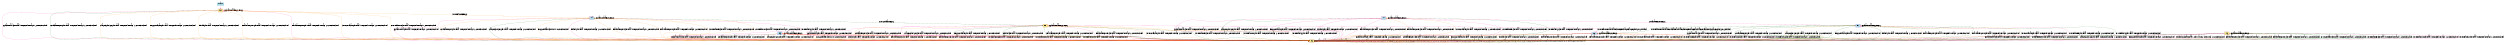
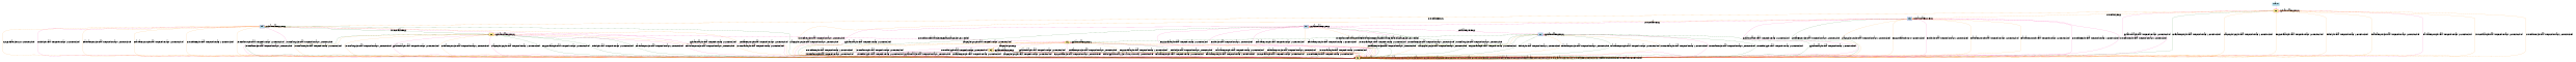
  digraph {
    node [color=purple fillcolor=lightblue shape=box style=filled]
    edge [color=darkorange]
    __starts0 [height=s0 shape=none width=s0]
    ss2 [color=deeppink fillcolor=khaki]
    ss4 [color=deeppink shape=note]
    ss5
    ss8 [fillcolor=khaki]
    ss0 [color=deeppink fillcolor=khaki shape=note]
    ss7 [color=deeppink shape=note]
-   ss6 [color=deeppink shape=house]
+   ss6 [color=deeppink fillcolor=khaki shape=house]
    ss1
    ss3 [fillcolor=khaki]
    __starts0 -> ss2 [color=deeppink]
    ss2 -> ss2 [color=deeppink label="ApplicationDataEmpty/Empty"]
    ss2 -> ss4 [label="ServerHelloDHE/Empty"]
+   ss2 -> ss5 [label="ServerHelloRSA/Empty"]
    ss2 -> ss8 [color=deeppink label="ApplicationData/Alert Fatal (Unexpected message) & ConnectionClosed"]
    ss2 -> ss8 [color=darkgreen label="CertificateRequest/Alert Fatal (Unexpected message) & ConnectionClosed"]
    ss2 -> ss8 [label="ChangeCipherSpec/Alert Fatal (Unexpected message) & ConnectionClosed"]
    ss2 -> ss8 [label="EmptyCertificate/Alert Fatal (Unexpected message) & ConnectionClosed"]
    ss2 -> ss8 [label="Finished/Alert Fatal (Unexpected message) & ConnectionClosed"]
    ss2 -> ss8 [label="HeartbeatRequest/Alert Fatal (Unexpected message) & ConnectionClosed"]
    ss2 -> ss8 [color=deeppink label="HeartbeatResponse/Alert Fatal (Unexpected message) & ConnectionClosed"]
    ss2 -> ss8 [label="ServerCertificate/Alert Fatal (Unexpected message) & ConnectionClosed"]
    ss2 -> ss8 [label="ServerHelloDone/Alert Fatal (Unexpected message) & ConnectionClosed"]
    ss4 -> ss4 [color=darkgreen label="ApplicationDataEmpty/Empty"]
    ss4 -> ss8 [color=deeppink label="ApplicationData/Alert Fatal (Unexpected message) & ConnectionClosed"]
    ss4 -> ss8 [label="CertificateRequest/Alert Fatal (Unexpected message) & ConnectionClosed"]
    ss4 -> ss8 [color=darkgreen label="ChangeCipherSpec/Alert Fatal (Unexpected message) & ConnectionClosed"]
    ss4 -> ss8 [label="EmptyCertificate/Alertss2.ss71ConnectionClosed"]
    ss4 -> ss8 [color=deeppink label="Finished/Alert Fatal (Unexpected message) & ConnectionClosed"]
    ss4 -> ss8 [label="HeartbeatRequest/Alert Fatal (Unexpected message) & ConnectionClosed"]
    ss4 -> ss8 [label="HeartbeatResponse/Alert Fatal (Unexpected message) & ConnectionClosed"]
    ss4 -> ss8 [label="ServerHelloDHE/Alert Fatal (Unexpected message) & ConnectionClosed"]
    ss4 -> ss8 [label="ServerHelloDone/Alert Fatal (Unexpected message) & ConnectionClosed"]
    ss4 -> ss8 [color=deeppink label="ServerHelloRSA/Alert Fatal (Unexpected message) & ConnectionClosed"]
    ss4 -> ss0 [color=darkgreen label="ServerCertificate/Empty"]
    ss5 -> ss5 [label="ApplicationDataEmpty/Empty"]
    ss5 -> ss8 [color=deeppink label="ApplicationData/Alert Fatal (Unexpected message) & ConnectionClosed"]
    ss5 -> ss8 [color=darkgreen label="CertificateRequest/Alert Fatal (Unexpected message) & ConnectionClosed"]
    ss5 -> ss8 [label="ChangeCipherSpec/Alert Fatal (Unexpected message) & ConnectionClosed"]
    ss5 -> ss8 [label="EmptyCertificate/Alertss2.ss71ConnectionClosed"]
    ss5 -> ss8 [color=deeppink label="Finished/Alert Fatal (Unexpected message) & ConnectionClosed"]
    ss5 -> ss8 [label="HeartbeatRequest/Alert Fatal (Unexpected message) & ConnectionClosed"]
    ss5 -> ss8 [label="HeartbeatResponse/Alert Fatal (Unexpected message) & ConnectionClosed"]
    ss5 -> ss8 [color=deeppink label="ServerHelloDHE/Alert Fatal (Unexpected message) & ConnectionClosed"]
    ss5 -> ss8 [color=deeppink label="ServerHelloDone/Alert Fatal (Unexpected message) & ConnectionClosed"]
    ss5 -> ss8 [label="ServerHelloRSA/Alert Fatal (Unexpected message) & ConnectionClosed"]
+   ss5 -> ss7 [color=deeppink label="ServerCertificate/Empty"]
    ss8 -> ss8 [color=deeppink label="ApplicationData/ConnectionClosed"]
    ss8 -> ss8 [color=darkgreen label="ApplicationDataEmpty/ConnectionClosed"]
    ss8 -> ss8 [color=deeppink label="CertificateRequest/ConnectionClosed"]
    ss8 -> ss8 [color=deeppink label="ChangeCipherSpec/ConnectionClosed"]
    ss8 -> ss8 [label="EmptyCertificate/ConnectionClosed"]
    ss8 -> ss8 [label="Finished/ConnectionClosed"]
    ss8 -> ss8 [label="HeartbeatRequest/ConnectionClosed"]
    ss8 -> ss8 [color=deeppink label="HeartbeatResponse/ConnectionClosed"]
    ss8 -> ss8 [color=deeppink label="ServerCertificate/ConnectionClosed"]
    ss8 -> ss8 [label="ServerHelloDHE/ConnectionClosed"]
    ss8 -> ss8 [label="ServerHelloDone/ConnectionClosed"]
    ss8 -> ss8 [color=darkgreen label="ServerHelloRSA/ConnectionClosed"]
    ss0 -> ss8 [color=deeppink label="ApplicationData/Alert Fatal (Unexpected message) & ConnectionClosed"]
    ss0 -> ss8 [label="CertificateRequest/Alert Fatal (Unexpected message) & ConnectionClosed"]
    ss0 -> ss8 [color=deeppink label="ChangeCipherSpec/Alert Fatal (Unexpected message) & ConnectionClosed"]
    ss0 -> ss8 [color=darkgreen label="EmptyCertificate/Alert Fatal (Unexpected message) & ConnectionClosed"]
    ss0 -> ss8 [color=darkgreen label="Finished/Alert Fatal (Unexpected message) & ConnectionClosed"]
    ss0 -> ss8 [color=darkgreen label="HeartbeatRequest/Alert Fatal (Unexpected message) & ConnectionClosed"]
    ss0 -> ss8 [color=deeppink label="HeartbeatResponse/Alert Fatal (Unexpected message) & ConnectionClosed"]
    ss0 -> ss8 [label="ServerCertificate/Alert Fatal (Unexpected message) & ConnectionClosed"]
    ss0 -> ss8 [color=darkgreen label="ServerHelloDHE/Alert Fatal (Unexpected message) & ConnectionClosed"]
    ss0 -> ss8 [label="ServerHelloDone/Alert Fatal (Unexpected message) & ConnectionClosed"]
    ss0 -> ss8 [label="ServerHelloRSA/Alert Fatal (Unexpected message) & ConnectionClosed"]
    ss0 -> ss0 [label="ApplicationDataEmpty/Empty"]
    ss0 -> ss6 [color=deeppink label="ServerHelloDone/HandshakeClientKeyExchangeChangeCipherSpec & Finished"]
    ss7 -> ss8 [color=deeppink label="ApplicationData/Alert Fatal (Unexpected message) & ConnectionClosed"]
    ss7 -> ss8 [color=darkgreen label="ChangeCipherSpec/Alert Fatal (Unexpected message) & ConnectionClosed"]
    ss7 -> ss8 [color=deeppink label="EmptyCertificate/Alert Fatal (Unexpected message) & ConnectionClosed"]
    ss7 -> ss8 [color=deeppink label="Finished/Alert Fatal (Unexpected message) & ConnectionClosed"]
    ss7 -> ss8 [color=deeppink label="HeartbeatRequest/Alert Fatal (Unexpected message) & ConnectionClosed"]
    ss7 -> ss8 [label="HeartbeatResponse/Alert Fatal (Unexpected message) & ConnectionClosed"]
    ss7 -> ss8 [label="ServerCertificate/Alert Fatal (Unexpected message) & ConnectionClosed"]
    ss7 -> ss8 [color=deeppink label="ServerHelloDHE/Alert Fatal (Unexpected message) & ConnectionClosed"]
    ss7 -> ss8 [color=darkgreen label="ServerHelloRSA/Alert Fatal (Unexpected message) & ConnectionClosed"]
    ss7 -> ss7 [label="ApplicationDataEmpty/Empty"]
    ss7 -> ss1 [color=deeppink label="CertificateRequest/Empty"]
    ss6 -> ss8 [label="ApplicationData/Alert Fatal (Unexpected message) & ConnectionClosed"]
    ss6 -> ss8 [color=deeppink label="CertificateRequest/Alert Fatal (Unexpected message) & ConnectionClosed"]
    ss6 -> ss8 [label="EmptyCertificate/Alert Fatal (Unexpected message) & ConnectionClosed"]
    ss6 -> ss8 [color=darkgreen label="Finished/Alert Fatal (Unexpected message) & ConnectionClosed"]
    ss6 -> ss8 [color=deeppink label="HeartbeatRequest/Alert Fatal (Unexpected message) & ConnectionClosed"]
    ss6 -> ss8 [label="HeartbeatResponse/Alert Fatal (Unexpected message) & ConnectionClosed"]
    ss6 -> ss8 [label="ServerCertificate/Alert Fatal (Unexpected message) & ConnectionClosed"]
    ss6 -> ss8 [label="ServerHelloDHE/Alert Fatal (Unexpected message) & ConnectionClosed"]
    ss6 -> ss8 [label="ServerHelloDone/Alert Fatal (Unexpected message) & ConnectionClosed"]
    ss6 -> ss8 [color=deeppink label="ServerHelloRSA/Alert Fatal (Unexpected message) & ConnectionClosed"]
    ss6 -> ss6 [color=deeppink label="ApplicationDataEmpty/Empty"]
+   ss6 -> ss3 [label="ChangeCipherSpec/Empty"]
    ss1 -> ss8 [color=darkgreen label="ApplicationData/Alert Fatal (Unexpected message) & ConnectionClosed"]
    ss1 -> ss8 [color=darkgreen label="CertificateRequest/Alert Fatal (Unexpected message) & ConnectionClosed"]
    ss1 -> ss8 [label="ChangeCipherSpec/Alert Fatal (Unexpected message) & ConnectionClosed"]
    ss1 -> ss8 [color=darkgreen label="EmptyCertificate/Alert Fatal (Unexpected message) & ConnectionClosed"]
    ss1 -> ss8 [color=darkgreen label="Finished/Alert Fatal (Unexpected message) & ConnectionClosed"]
    ss1 -> ss8 [label="HeartbeatRequest/Alert Fatal (Unexpected message) & ConnectionClosed"]
    ss1 -> ss8 [color=darkgreen label="HeartbeatResponse/Alert Fatal (Unexpected message) & ConnectionClosed"]
    ss1 -> ss8 [label="ServerCertificate/Alert Fatal (Unexpected message) & ConnectionClosed"]
    ss1 -> ss8 [color=deeppink label="ServerHelloDHE/Alert Fatal (Unexpected message) & ConnectionClosed"]
    ss1 -> ss8 [color=darkgreen label="ServerHelloRSA/Alert Fatal (Unexpected message) & ConnectionClosed"]
    ss1 -> ss6 [color=darkgreen label="ServerHelloDone/HandshakeCertificateHandshakeClientKeyExchangeHandshakeCertificateVerifyChangeCipherSpec & Finished"]
    ss1 -> ss1 [color=deeppink label="ApplicationDataEmpty/Empty"]
    ss3 -> ss8 [color=deeppink label="ApplicationData/Alert Fatal (Unexpected message) & ConnectionClosed"]
    ss3 -> ss8 [color=darkgreen label="CertificateRequest/Alert Fatal (Unexpected message) & ConnectionClosed"]
    ss3 -> ss8 [color=darkgreen label="ChangeCipherSpec/Alert Fatal (Unexpected message) & ConnectionClosed"]
    ss3 -> ss8 [color=deeppink label="EmptyCertificate/Alert Fatal (Unexpected message) & ConnectionClosed"]
    ss3 -> ss8 [color=deeppink label="Finished/ApplicationData & Alert Warning (Close notify) & ConnectionClosed"]
    ss3 -> ss8 [color=deeppink label="HeartbeatRequest/Alert Fatal (Unexpected message) & ConnectionClosed"]
    ss3 -> ss8 [label="HeartbeatResponse/Alert Fatal (Unexpected message) & ConnectionClosed"]
    ss3 -> ss8 [color=darkgreen label="ServerCertificate/Alert Fatal (Unexpected message) & ConnectionClosed"]
    ss3 -> ss8 [color=darkgreen label="ServerHelloDHE/Alert Fatal (Unexpected message) & ConnectionClosed"]
    ss3 -> ss8 [color=darkgreen label="ServerHelloDone/Alert Fatal (Unexpected message) & ConnectionClosed"]
    ss3 -> ss8 [color=deeppink label="ServerHelloRSA/Alert Fatal (Unexpected message) & ConnectionClosed"]
    ss3 -> ss3 [label="ApplicationDataEmpty/Empty"]
  }
